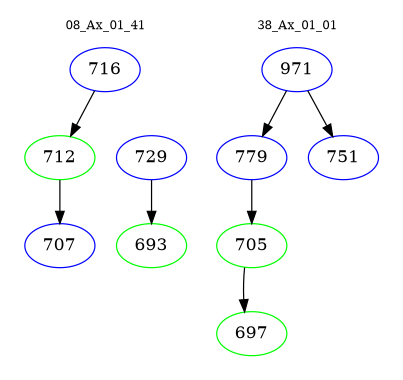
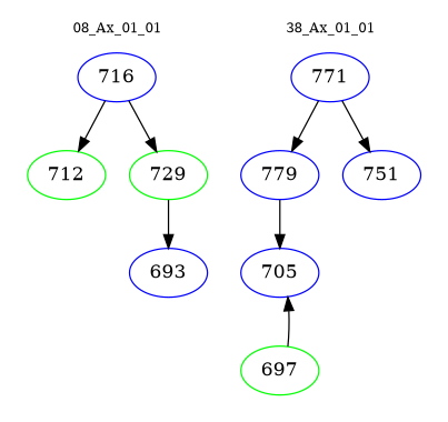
  digraph {
    node [color=blue]
    edge [color=black]
    n1 [label=716]
    n2 [color=green label=712]
-   n3 [label=729]
-   n4 [label=707]
-   n5 [color=green label=693]
-   n6 [label=971]
+   n3 [color=green label=729]
+   n5 [label=693]
+   n6 [label=771]
    n7 [label=779]
    n8 [label=751]
-   n9 [color=green label=705]
+   n9 [label=705]
    n10 [color=green label=697]
    subgraph cluster_1 {
      color=white
      fontsize=10
-     label="08_Ax_01_41"
+     label="08_Ax_01_01"
      n1
      n2
      n3
-     n4
      n5
    }
    subgraph cluster_2 {
      color=white
      fontsize=10
      label="38_Ax_01_01"
      n6
      n7
      n8
      n9
      n10
    }
    n1 -> n2
-   n2 -> n4
+   n1 -> n3
    n3 -> n5
    n6 -> n7
    n6 -> n8
    n7 -> n9
-   n9 -> n10
+   n10 -> n9
  }
